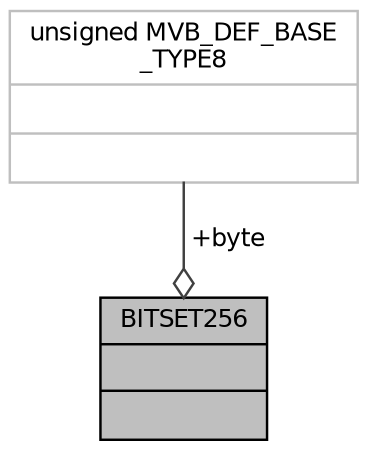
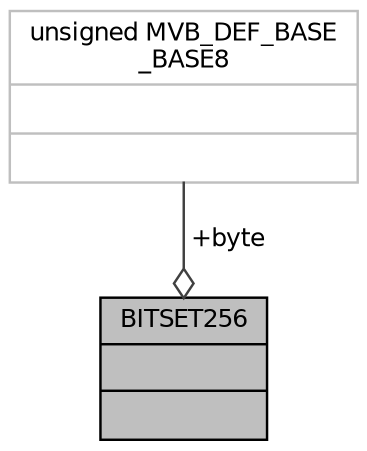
  digraph {
    node [fontname=Helvetica fontsize=10 shape=record style=filled]
    n1 [color=black fillcolor=grey75 fontcolor=black height=0.2 label="{BITSET256\n||}" width=0.4]
-   n2 [color=grey75 fillcolor=white height=0.2 label="{unsigned MVB_DEF_BASE\l_TYPE8\n||}" width=0.4]
+   n2 [color=grey75 fillcolor=white height=0.2 label="{unsigned MVB_DEF_BASE\l_BASE8\n||}" width=0.4]
    n2 -> n1 [arrowhead=odiamond color=grey25 fontname=Helvetica fontsize=10 label=" +byte" labelfontname=Helvetica labelfontsize=10 style=solid]
  }
